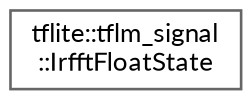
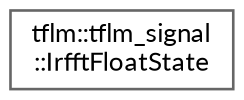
  digraph {
    rankdir=LR
    fontname=Lato
-   n1 [color=grey40 fillcolor=white fontname=Lato fontsize=10 height=0.2 label="tflite::tflm_signal\l::IrfftFloatState" shape=box style=filled width=0.4]
+   n1 [color=grey40 fillcolor=white fontname=Lato fontsize=10 height=0.2 label="tflm::tflm_signal\l::IrfftFloatState" shape=box style=filled width=0.4]
  }
